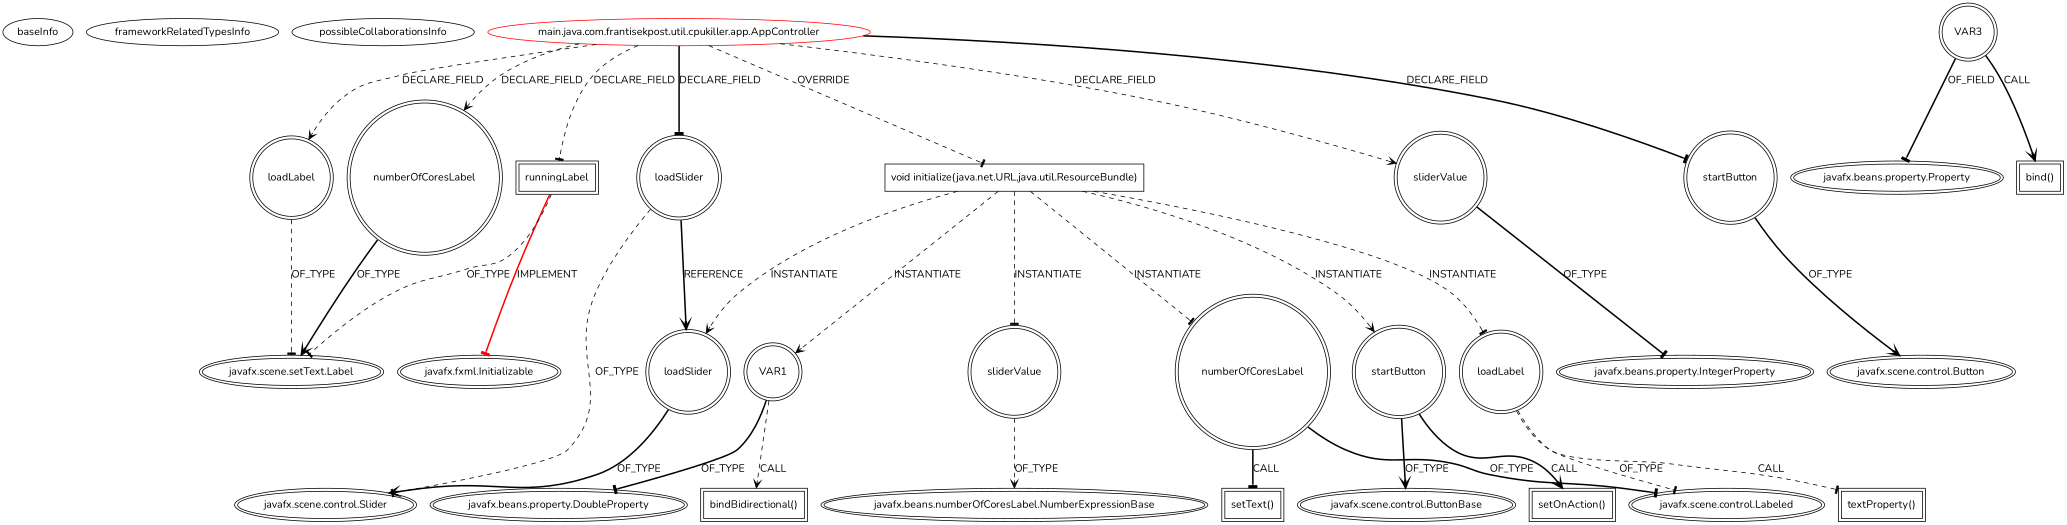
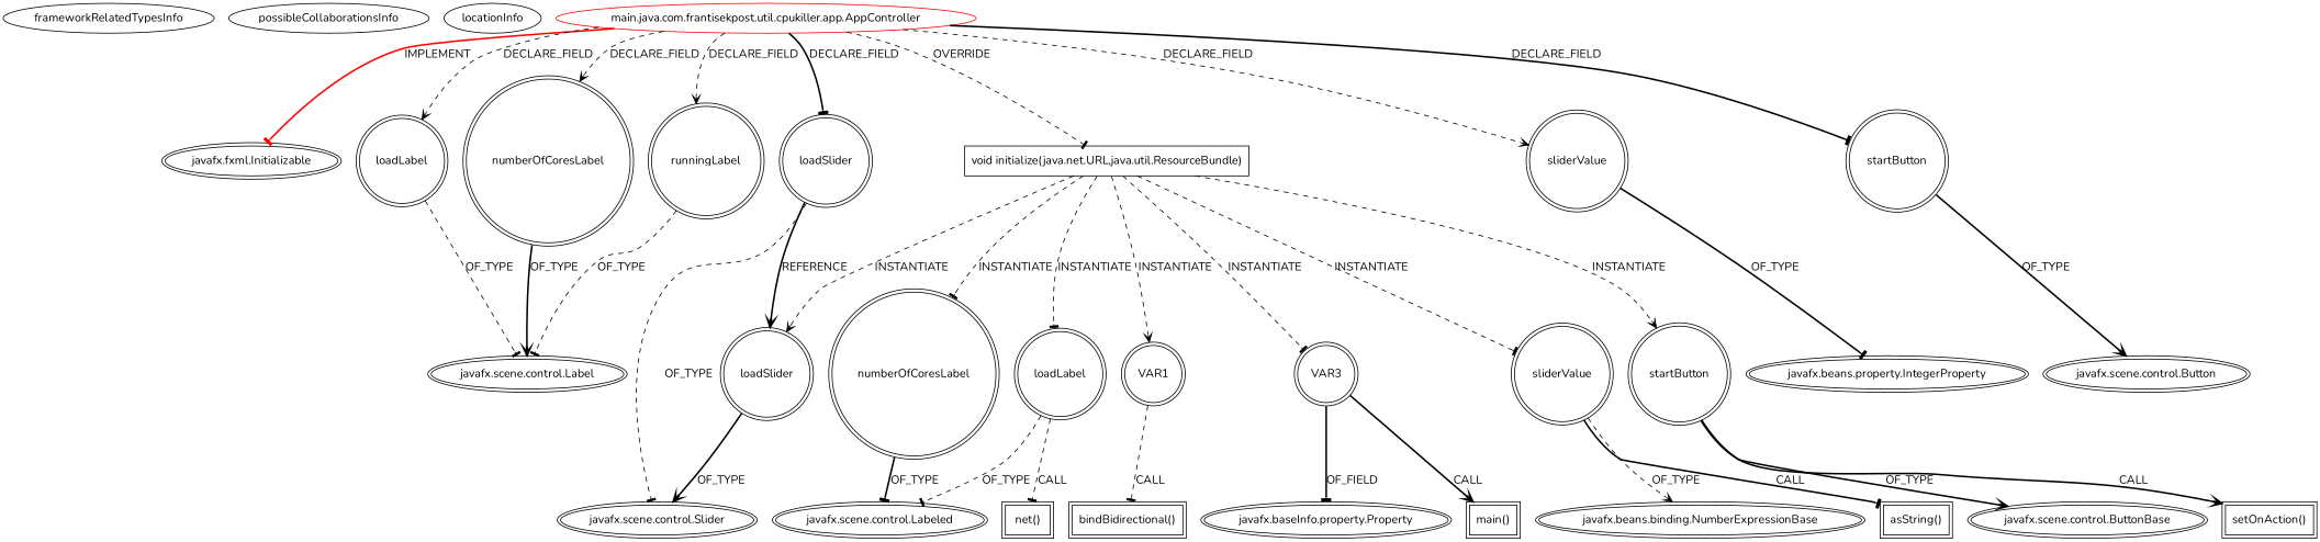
  digraph {
    fontname=Nunito
    node [fontname=Nunito isFrameworkType=true vertexType=FRAMEWORK_CLASS_TYPE peripheries=2]
    edge [arrowhead=tee fontname=Nunito style=dashed]
-   baseInfo [category=extension_graph graphId=2694 isAnonymous=false possibleRelation=false isFrameworkType="" vertexType="" peripheries=""]
    frameworkRelatedTypesInfo [0="javafx.fxml.Initializable" isFrameworkType="" vertexType="" peripheries=""]
    possibleCollaborationsInfo [isFrameworkType="" vertexType="" peripheries=""]
+   locationInfo [contextSignature=AppController filePath="/frantisekpost-cpu-killer/cpu-killer-master/src/main/java/com/frantisekpost/util/cpukiller/app/AppController.java" graphId=2694 projectName="frantisekpost-cpu-killer" isFrameworkType="" vertexType="" peripheries=""]
    n5 [color=red isFrameworkType=false label="main.java.com.frantisekpost.util.cpukiller.app.AppController" vertexType=ROOT_CLIENT_CLASS_DECLARATION peripheries=""]
    n6 [label="javafx.fxml.Initializable" vertexType=FRAMEWORK_INTERFACE_TYPE]
    n7 [label=loadLabel shape=circle vertexType=FIELD_DECLARATION]
    n8 [label=loadSlider shape=circle vertexType=FIELD_DECLARATION]
    n9 [label=numberOfCoresLabel shape=circle vertexType=FIELD_DECLARATION]
-   n10 [label=runningLabel shape=box vertexType=FIELD_DECLARATION]
+   n10 [label=runningLabel shape=circle vertexType=FIELD_DECLARATION]
    n11 [label=sliderValue shape=circle vertexType=FIELD_DECLARATION]
    n12 [label=startButton shape=circle vertexType=FIELD_DECLARATION]
    n13 [isFrameworkType=false label="void initialize(java.net.URL,java.util.ResourceBundle)" shape=box vertexType=OVERRIDING_METHOD_DECLARATION peripheries=""]
-   n14 [label="javafx.scene.setText.Label"]
+   n14 [label="javafx.scene.control.Label"]
    n15 [label="javafx.scene.control.Slider"]
    n16 [label=loadSlider shape=circle vertexType=VARIABLE_EXPRESION]
    n17 [label="javafx.beans.property.IntegerProperty"]
    n18 [label="javafx.scene.control.Button"]
    n19 [label=numberOfCoresLabel shape=circle vertexType=VARIABLE_EXPRESION]
    n20 [label=VAR1 shape=circle vertexType=VARIABLE_EXPRESION]
    n21 [label=VAR3 shape=circle vertexType=VARIABLE_EXPRESION]
    n22 [label=loadLabel shape=circle vertexType=VARIABLE_EXPRESION]
    n23 [label=sliderValue shape=circle vertexType=VARIABLE_EXPRESION]
    n24 [label=startButton shape=circle vertexType=VARIABLE_EXPRESION]
    n25 [label="javafx.scene.control.Labeled"]
-   n26 [label="setText()" shape=box vertexType=INSIDE_CALL]
-   n27 [label="javafx.beans.property.DoubleProperty"]
    n28 [label="bindBidirectional()" shape=box vertexType=INSIDE_CALL]
-   n29 [label="javafx.beans.property.Property" vertexType=FRAMEWORK_INTERFACE_TYPE]
-   n30 [label="bind()" shape=box vertexType=INSIDE_CALL]
-   n31 [label="textProperty()" shape=box vertexType=INSIDE_CALL]
-   n32 [label="javafx.beans.numberOfCoresLabel.NumberExpressionBase"]
+   n29 [label="javafx.baseInfo.property.Property" vertexType=FRAMEWORK_INTERFACE_TYPE]
+   n30 [label="main()" shape=box vertexType=INSIDE_CALL]
+   n31 [label="net()" shape=box vertexType=INSIDE_CALL]
+   n32 [label="javafx.beans.binding.NumberExpressionBase"]
+   n33 [label="asString()" shape=box vertexType=INSIDE_CALL]
    n34 [label="javafx.scene.control.ButtonBase"]
    n35 [label="setOnAction()" shape=box vertexType=INSIDE_CALL]
-   n10 -> n6 [color=red label=IMPLEMENT style=bold]
+   n5 -> n6 [color=red label=IMPLEMENT style=bold]
    n5 -> n7 [arrowhead=vee label=DECLARE_FIELD]
    n5 -> n8 [label=DECLARE_FIELD style=bold]
    n5 -> n9 [arrowhead=vee label=DECLARE_FIELD]
-   n5 -> n10 [label=DECLARE_FIELD]
+   n5 -> n10 [arrowhead=vee label=DECLARE_FIELD]
    n5 -> n11 [arrowhead=vee label=DECLARE_FIELD]
    n5 -> n12 [label=DECLARE_FIELD style=bold]
    n5 -> n13 [label=OVERRIDE]
    n7 -> n14 [label=OF_TYPE]
    n8 -> n15 [label=OF_TYPE]
    n8 -> n16 [arrowhead=vee label=REFERENCE style=bold]
    n9 -> n14 [arrowhead=vee label=OF_TYPE style=bold]
    n10 -> n14 [label=OF_TYPE]
    n11 -> n17 [label=OF_TYPE style=bold]
    n12 -> n18 [arrowhead=vee label=OF_TYPE style=bold]
    n13 -> n16 [arrowhead=vee label=INSTANTIATE]
    n13 -> n19 [label=INSTANTIATE]
    n13 -> n20 [arrowhead=vee label=INSTANTIATE]
+   n13 -> n21 [label=INSTANTIATE]
    n13 -> n22 [label=INSTANTIATE]
    n13 -> n23 [label=INSTANTIATE]
    n13 -> n24 [arrowhead=vee label=INSTANTIATE]
    n16 -> n15 [arrowhead=vee label=OF_TYPE style=bold]
    n19 -> n25 [label=OF_TYPE style=bold]
-   n19 -> n26 [label=CALL style=bold]
-   n20 -> n27 [label=OF_TYPE style=bold]
-   n20 -> n28 [arrowhead=vee label=CALL]
+   n20 -> n28 [label=CALL]
    n21 -> n29 [label=OF_FIELD style=bold]
    n21 -> n30 [arrowhead=vee label=CALL style=bold]
    n22 -> n25 [label=OF_TYPE]
    n22 -> n31 [label=CALL]
    n23 -> n32 [arrowhead=vee label=OF_TYPE]
+   n23 -> n33 [label=CALL style=bold]
    n24 -> n34 [arrowhead=vee label=OF_TYPE style=bold]
    n24 -> n35 [arrowhead=vee label=CALL style=bold]
  }
